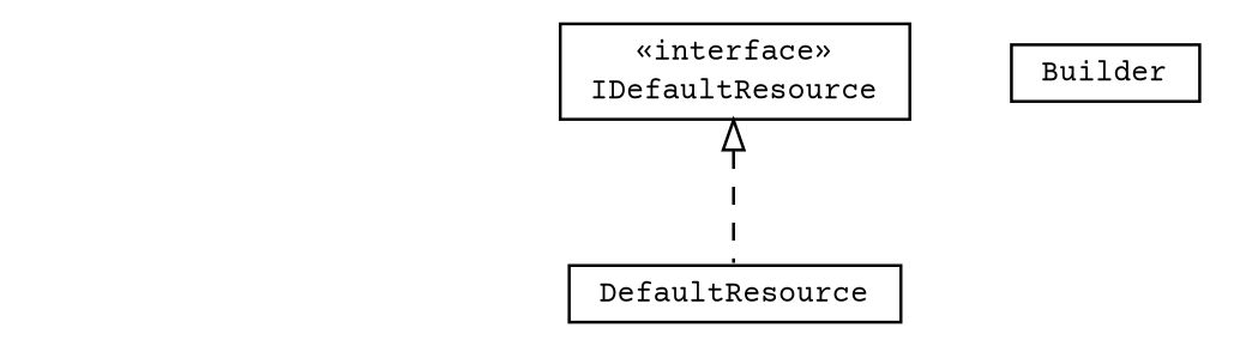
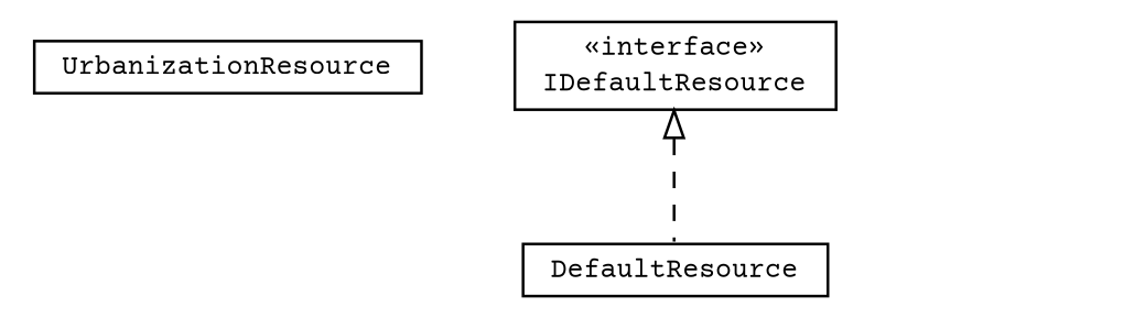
  digraph {
    nodesep=0.25
    ranksep=0.5
    fontname="Courier Prime"
    node [fontcolor=black fontname="Courier Prime" fontsize=10.0 shape=plaintext]
+   n1 [label=<<table title="com.mycompany.service.resources.UrbanizationResource" border="0" cellborder="1" cellspacing="0" cellpadding="2" port="p" href="./UrbanizationResource.html"> 		<tr><td><table border="0" cellspacing="0" cellpadding="1"> <tr><td align="center" balign="center"> UrbanizationResource </td></tr> 		</table></td></tr> 		</table>>]
    n2 [label=<<table title="com.mycompany.service.resources.IDefaultResource" border="0" cellborder="1" cellspacing="0" cellpadding="2" port="p" href="./IDefaultResource.html"> 		<tr><td><table border="0" cellspacing="0" cellpadding="1"> <tr><td align="center" balign="center"> &#171;interface&#187; </td></tr> <tr><td align="center" balign="center"> IDefaultResource </td></tr> 		</table></td></tr> 		</table>>]
    n3 [label=<<table title="com.mycompany.service.resources.DefaultResource" border="0" cellborder="1" cellspacing="0" cellpadding="2" port="p" href="./DefaultResource.html"> 		<tr><td><table border="0" cellspacing="0" cellpadding="1"> <tr><td align="center" balign="center"> DefaultResource </td></tr> 		</table></td></tr> 		</table>>]
-   n4 [label=<<table title="com.mycompany.service.resources.DefaultResource.Builder" border="0" cellborder="1" cellspacing="0" cellpadding="2" port="p" href="./DefaultResource.Builder.html"> 		<tr><td><table border="0" cellspacing="0" cellpadding="1"> <tr><td align="center" balign="center"> Builder </td></tr> 		</table></td></tr> 		</table>>]
    n2 -> n3 [arrowtail=empty dir=back fontname="Courier Prime" fontsize=10 headport=p labelfontname=arial labelfontsize=10 style=dashed tailport=p]
  }
